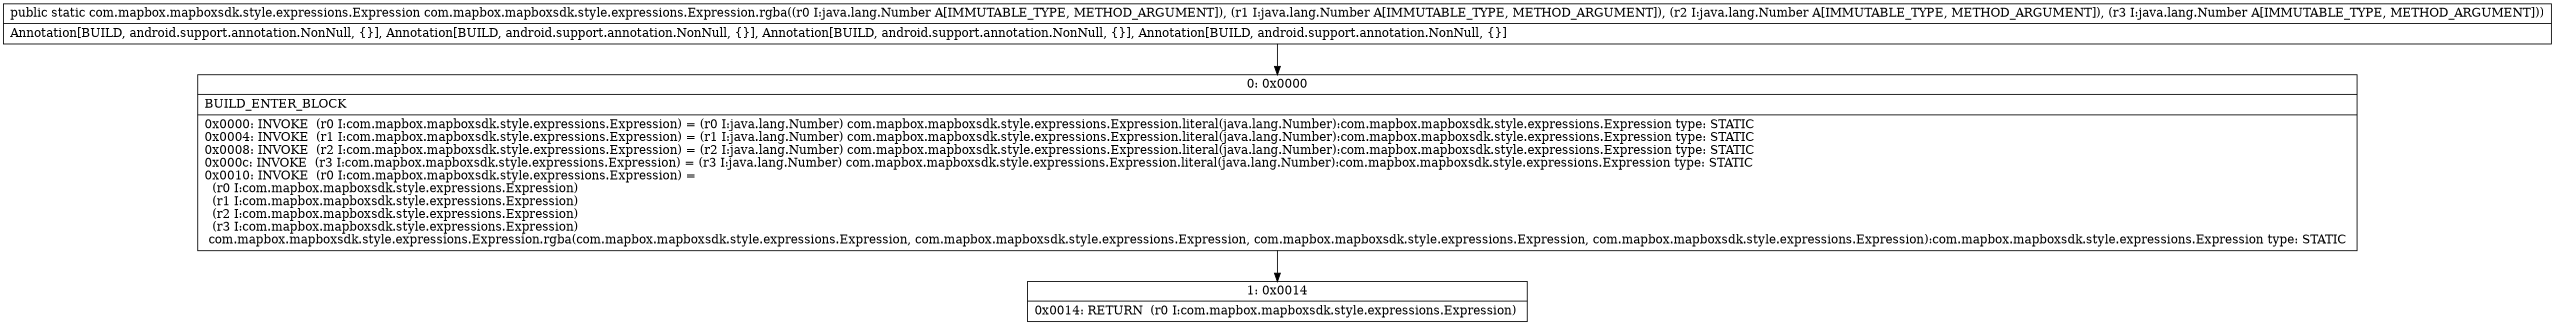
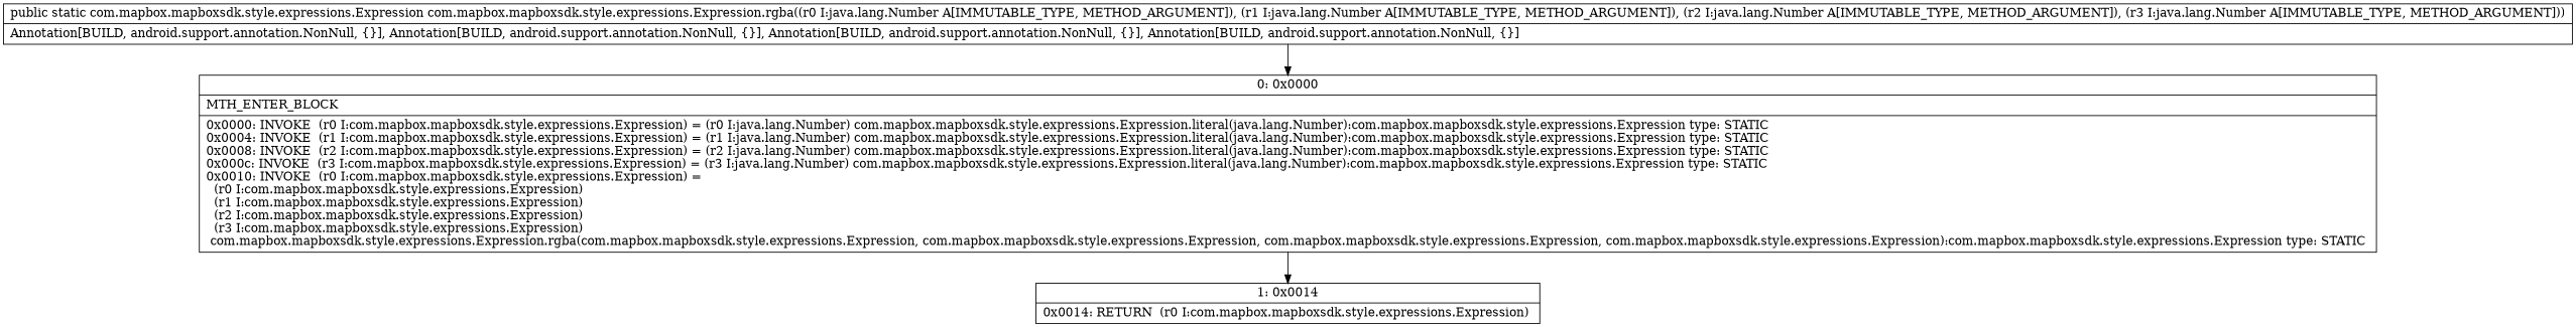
  digraph {
    node [shape=record]
-   n1 [label="{0\:\ 0x0000|BUILD_ENTER_BLOCK\l|0x0000: INVOKE  (r0 I:com.mapbox.mapboxsdk.style.expressions.Expression) = (r0 I:java.lang.Number) com.mapbox.mapboxsdk.style.expressions.Expression.literal(java.lang.Number):com.mapbox.mapboxsdk.style.expressions.Expression type: STATIC \l0x0004: INVOKE  (r1 I:com.mapbox.mapboxsdk.style.expressions.Expression) = (r1 I:java.lang.Number) com.mapbox.mapboxsdk.style.expressions.Expression.literal(java.lang.Number):com.mapbox.mapboxsdk.style.expressions.Expression type: STATIC \l0x0008: INVOKE  (r2 I:com.mapbox.mapboxsdk.style.expressions.Expression) = (r2 I:java.lang.Number) com.mapbox.mapboxsdk.style.expressions.Expression.literal(java.lang.Number):com.mapbox.mapboxsdk.style.expressions.Expression type: STATIC \l0x000c: INVOKE  (r3 I:com.mapbox.mapboxsdk.style.expressions.Expression) = (r3 I:java.lang.Number) com.mapbox.mapboxsdk.style.expressions.Expression.literal(java.lang.Number):com.mapbox.mapboxsdk.style.expressions.Expression type: STATIC \l0x0010: INVOKE  (r0 I:com.mapbox.mapboxsdk.style.expressions.Expression) = \l  (r0 I:com.mapbox.mapboxsdk.style.expressions.Expression)\l  (r1 I:com.mapbox.mapboxsdk.style.expressions.Expression)\l  (r2 I:com.mapbox.mapboxsdk.style.expressions.Expression)\l  (r3 I:com.mapbox.mapboxsdk.style.expressions.Expression)\l com.mapbox.mapboxsdk.style.expressions.Expression.rgba(com.mapbox.mapboxsdk.style.expressions.Expression, com.mapbox.mapboxsdk.style.expressions.Expression, com.mapbox.mapboxsdk.style.expressions.Expression, com.mapbox.mapboxsdk.style.expressions.Expression):com.mapbox.mapboxsdk.style.expressions.Expression type: STATIC \l}"]
+   n1 [label="{0\:\ 0x0000|MTH_ENTER_BLOCK\l|0x0000: INVOKE  (r0 I:com.mapbox.mapboxsdk.style.expressions.Expression) = (r0 I:java.lang.Number) com.mapbox.mapboxsdk.style.expressions.Expression.literal(java.lang.Number):com.mapbox.mapboxsdk.style.expressions.Expression type: STATIC \l0x0004: INVOKE  (r1 I:com.mapbox.mapboxsdk.style.expressions.Expression) = (r1 I:java.lang.Number) com.mapbox.mapboxsdk.style.expressions.Expression.literal(java.lang.Number):com.mapbox.mapboxsdk.style.expressions.Expression type: STATIC \l0x0008: INVOKE  (r2 I:com.mapbox.mapboxsdk.style.expressions.Expression) = (r2 I:java.lang.Number) com.mapbox.mapboxsdk.style.expressions.Expression.literal(java.lang.Number):com.mapbox.mapboxsdk.style.expressions.Expression type: STATIC \l0x000c: INVOKE  (r3 I:com.mapbox.mapboxsdk.style.expressions.Expression) = (r3 I:java.lang.Number) com.mapbox.mapboxsdk.style.expressions.Expression.literal(java.lang.Number):com.mapbox.mapboxsdk.style.expressions.Expression type: STATIC \l0x0010: INVOKE  (r0 I:com.mapbox.mapboxsdk.style.expressions.Expression) = \l  (r0 I:com.mapbox.mapboxsdk.style.expressions.Expression)\l  (r1 I:com.mapbox.mapboxsdk.style.expressions.Expression)\l  (r2 I:com.mapbox.mapboxsdk.style.expressions.Expression)\l  (r3 I:com.mapbox.mapboxsdk.style.expressions.Expression)\l com.mapbox.mapboxsdk.style.expressions.Expression.rgba(com.mapbox.mapboxsdk.style.expressions.Expression, com.mapbox.mapboxsdk.style.expressions.Expression, com.mapbox.mapboxsdk.style.expressions.Expression, com.mapbox.mapboxsdk.style.expressions.Expression):com.mapbox.mapboxsdk.style.expressions.Expression type: STATIC \l}"]
    n2 [label="{1\:\ 0x0014|0x0014: RETURN  (r0 I:com.mapbox.mapboxsdk.style.expressions.Expression) \l}"]
    n3 [label="{public static com.mapbox.mapboxsdk.style.expressions.Expression com.mapbox.mapboxsdk.style.expressions.Expression.rgba((r0 I:java.lang.Number A[IMMUTABLE_TYPE, METHOD_ARGUMENT]), (r1 I:java.lang.Number A[IMMUTABLE_TYPE, METHOD_ARGUMENT]), (r2 I:java.lang.Number A[IMMUTABLE_TYPE, METHOD_ARGUMENT]), (r3 I:java.lang.Number A[IMMUTABLE_TYPE, METHOD_ARGUMENT]))  | Annotation[BUILD, android.support.annotation.NonNull, \{\}], Annotation[BUILD, android.support.annotation.NonNull, \{\}], Annotation[BUILD, android.support.annotation.NonNull, \{\}], Annotation[BUILD, android.support.annotation.NonNull, \{\}]\l}"]
    n1 -> n2
    n3 -> n1
  }
